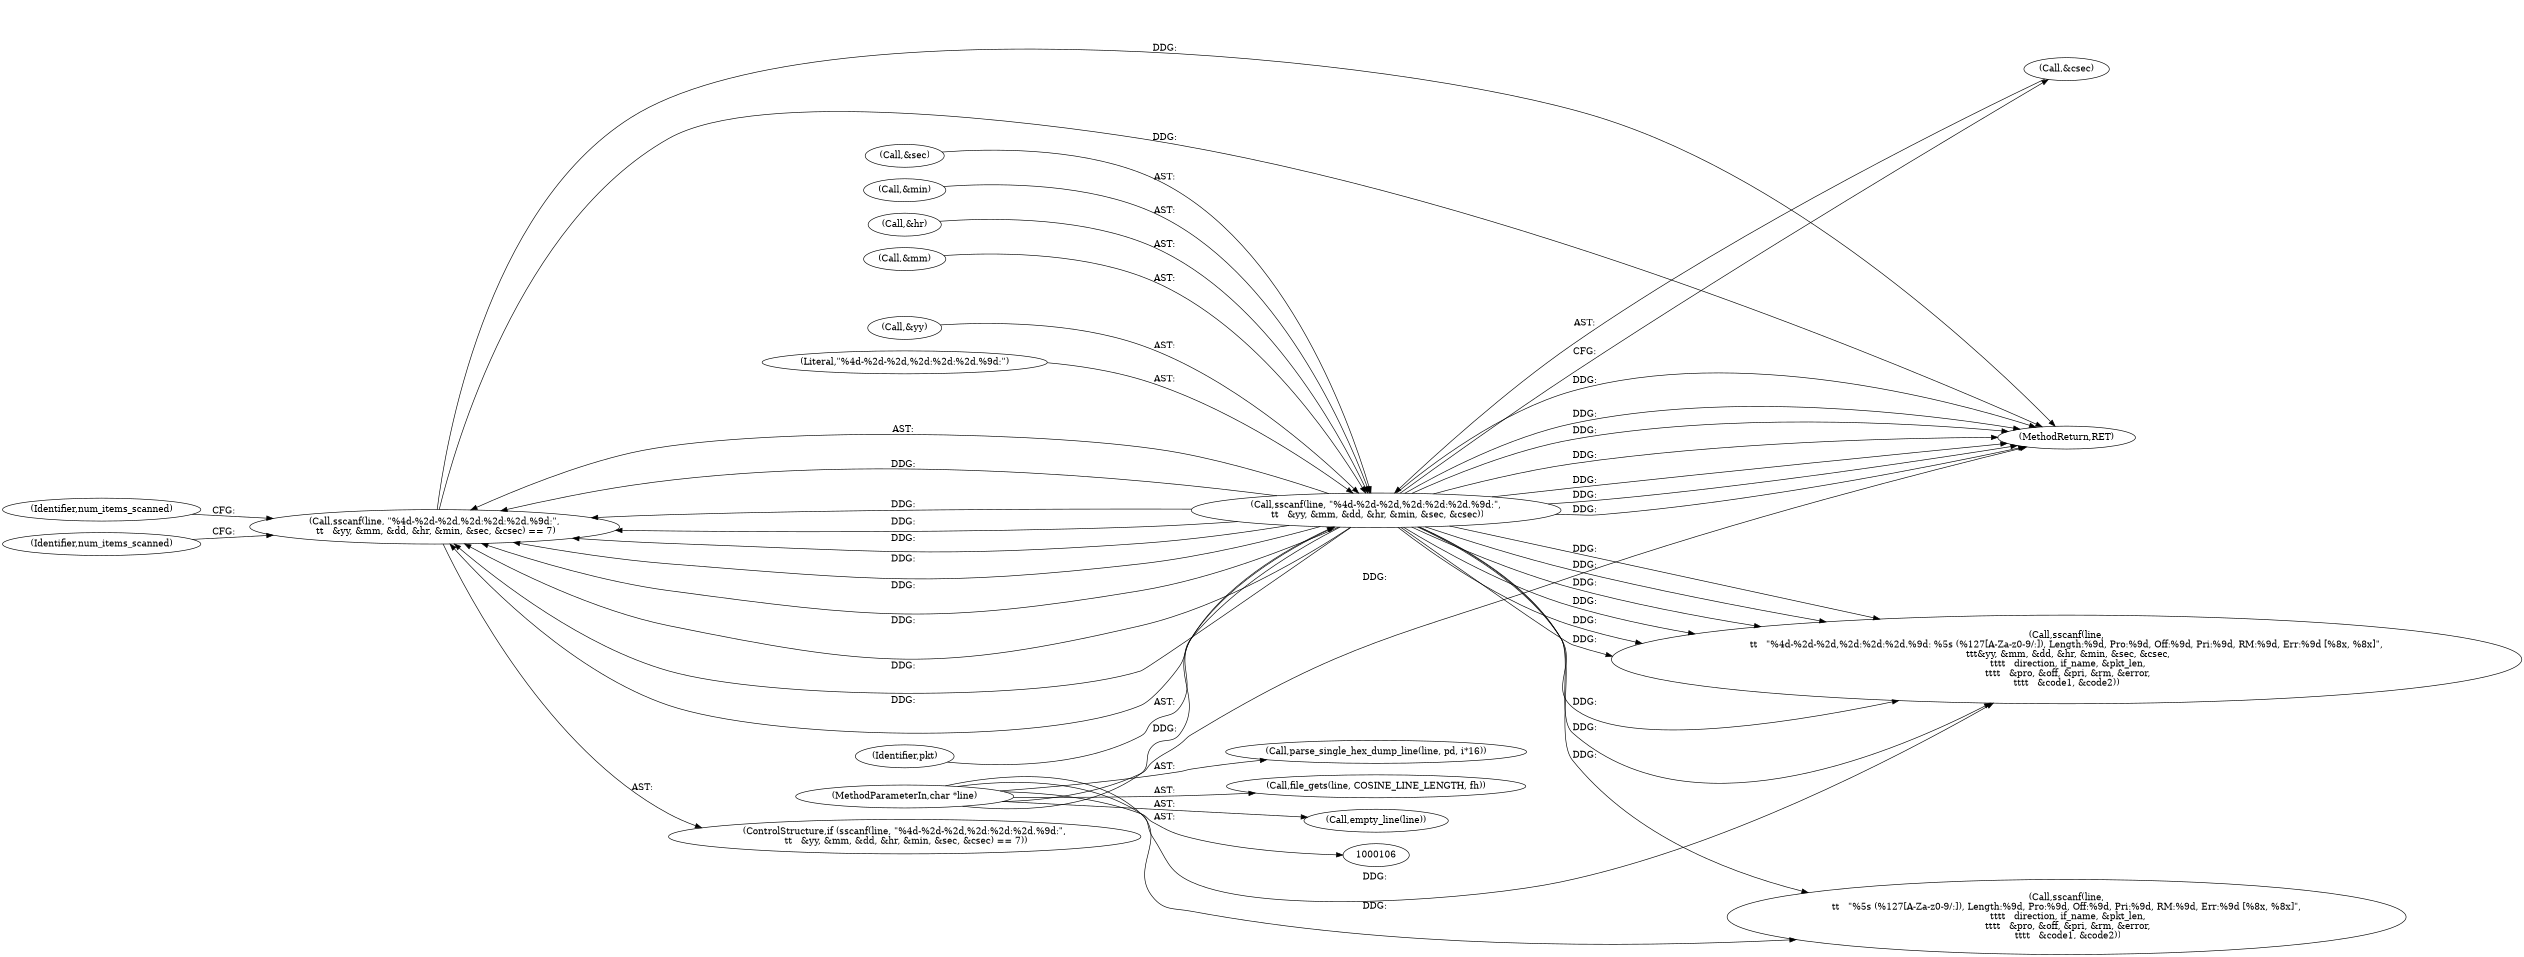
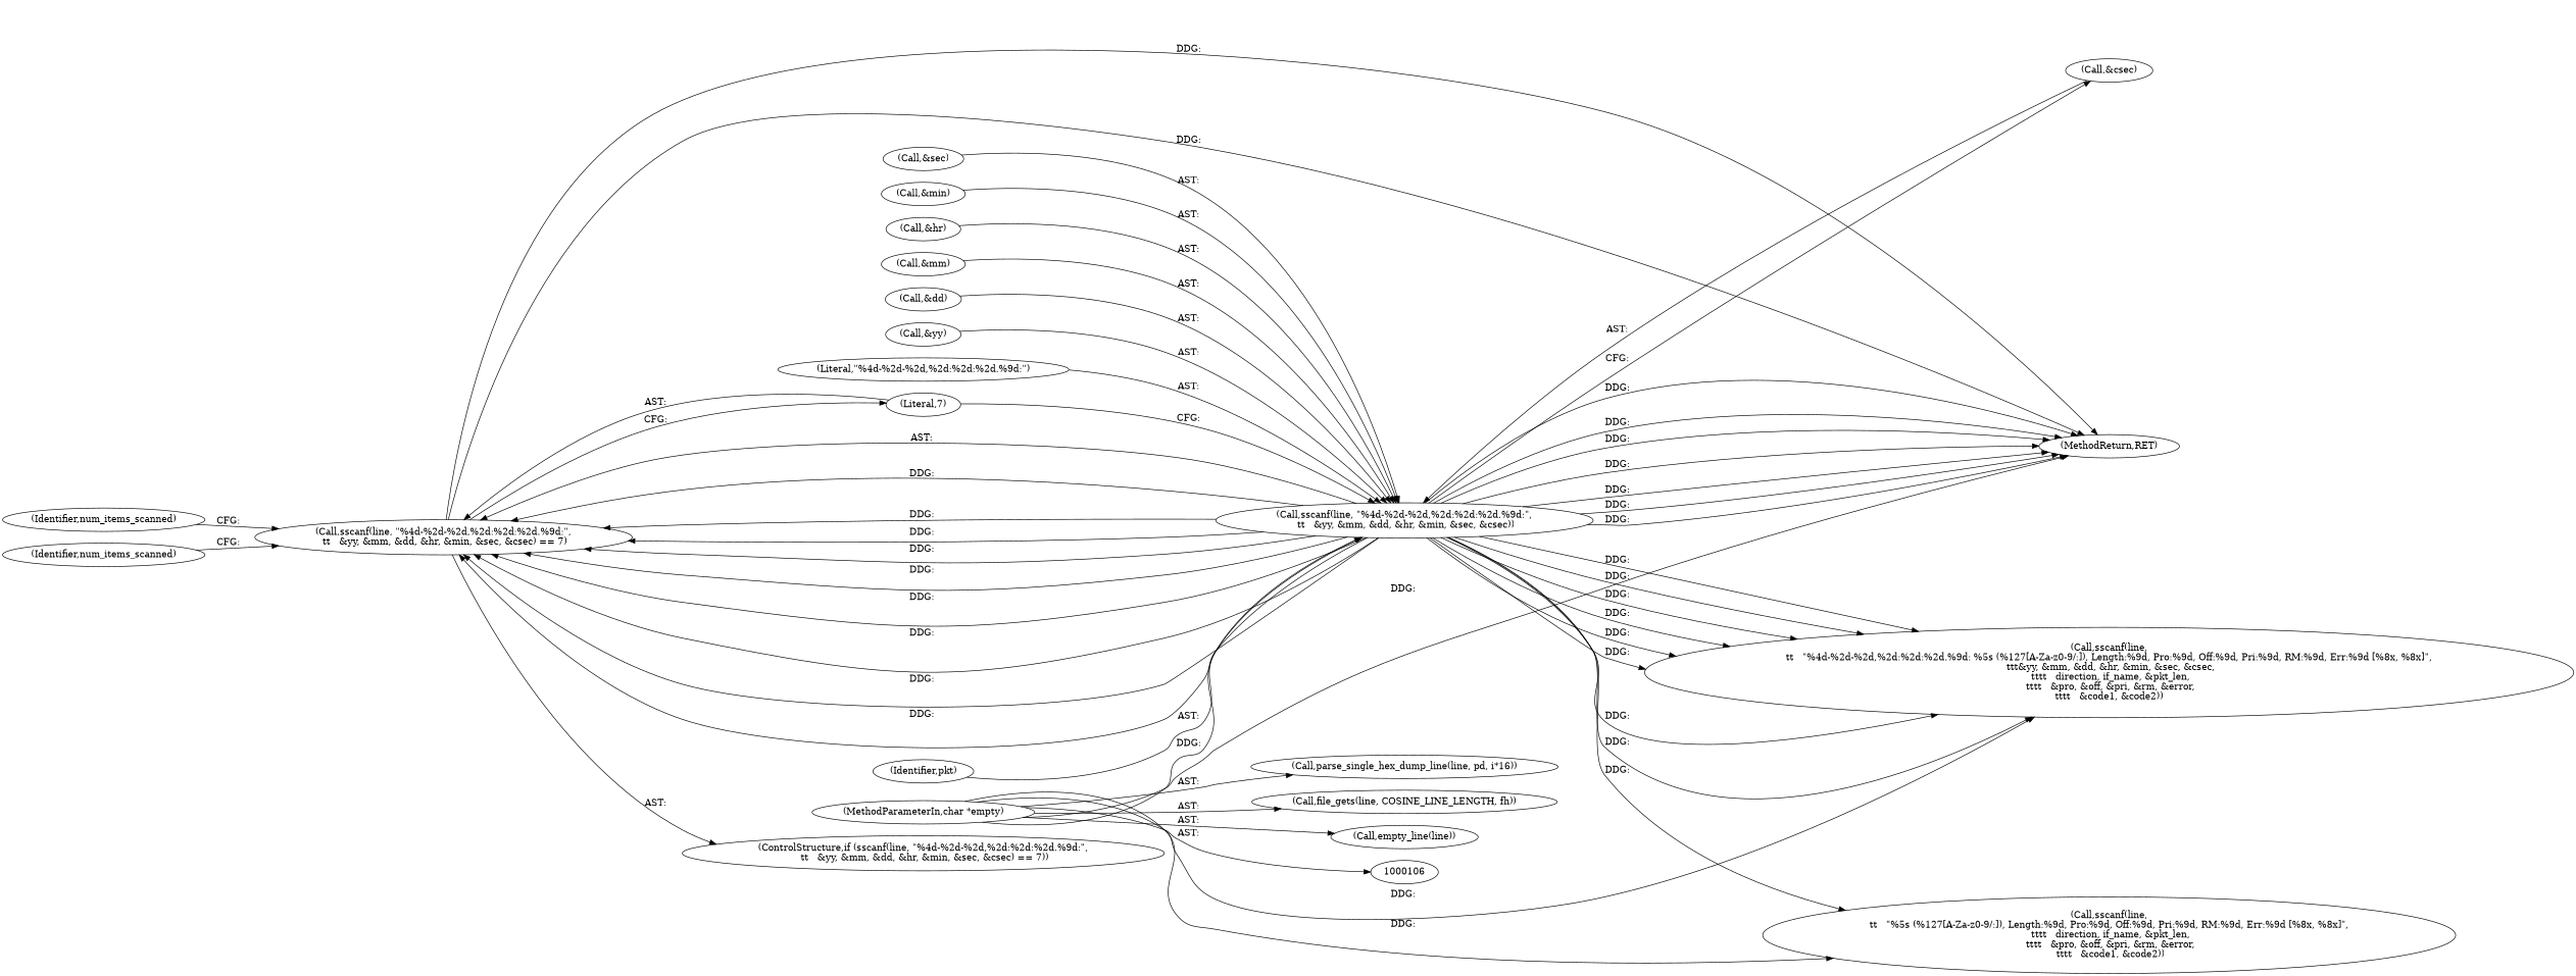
  digraph {
    rankdir=LR
    n1 [label="(Call,sscanf(line, \"%4d-%2d-%2d,%2d:%2d:%2d.%9d:\",\n \t\t   &yy, &mm, &dd, &hr, &min, &sec, &csec) == 7)"]
    n2 [label="(MethodReturn,RET)"]
+   n3 [label="(Literal,7)"]
    n4 [label="(ControlStructure,if (sscanf(line, \"%4d-%2d-%2d,%2d:%2d:%2d.%9d:\",\n \t\t   &yy, &mm, &dd, &hr, &min, &sec, &csec) == 7))"]
    n5 [label="(Call,sscanf(line, \"%4d-%2d-%2d,%2d:%2d:%2d.%9d:\",\n \t\t   &yy, &mm, &dd, &hr, &min, &sec, &csec))"]
    n6 [label="(Call,sscanf(line,\n\t\t   \"%5s (%127[A-Za-z0-9/:]), Length:%9d, Pro:%9d, Off:%9d, Pri:%9d, RM:%9d, Err:%9d [%8x, %8x]\",\n \t\t\t\t   direction, if_name, &pkt_len,\n \t\t\t\t   &pro, &off, &pri, &rm, &error,\n \t\t\t\t   &code1, &code2))"]
    n7 [label="(Call,sscanf(line,\n\t\t   \"%4d-%2d-%2d,%2d:%2d:%2d.%9d: %5s (%127[A-Za-z0-9/:]), Length:%9d, Pro:%9d, Off:%9d, Pri:%9d, RM:%9d, Err:%9d [%8x, %8x]\",\n \t\t\t&yy, &mm, &dd, &hr, &min, &sec, &csec,\n \t\t\t\t   direction, if_name, &pkt_len,\n \t\t\t\t   &pro, &off, &pri, &rm, &error,\n\t\t\t\t   &code1, &code2))"]
    n8 [label="(Call,&csec)"]
-   n9 [label="(MethodParameterIn,char *line)"]
+   n9 [label="(MethodParameterIn,char *empty)"]
    n10 [label="(Call,parse_single_hex_dump_line(line, pd, i*16))"]
    n11 [label="(Call,file_gets(line, COSINE_LINE_LENGTH, fh))"]
    n12 [label="(Call,empty_line(line))"]
    1000106
    n14 [label="(Identifier,pkt)"]
    n15 [label="(Call,&sec)"]
    n16 [label="(Call,&min)"]
    n17 [label="(Call,&hr)"]
    n18 [label="(Call,&mm)"]
    n19 [label="(Identifier,num_items_scanned)"]
+   n20 [label="(Call,&dd)"]
    n21 [label="(Call,&yy)"]
    n22 [label="(Identifier,num_items_scanned)"]
    n23 [label="(Literal,\"%4d-%2d-%2d,%2d:%2d:%2d.%9d:\")"]
    n1 -> n2 [label="DDG: "]
    n1 -> n2 [label="DDG: "]
+   n1 -> n3 [label="CFG: "]
    n1 -> n4 [label="AST: "]
+   n3 -> n1 [label="AST: "]
+   n3 -> n5 [label="CFG: "]
    n5 -> n1 [label="AST: "]
    n5 -> n1 [label="DDG: "]
    n5 -> n1 [label="DDG: "]
    n5 -> n1 [label="DDG: "]
    n5 -> n1 [label="DDG: "]
    n5 -> n1 [label="DDG: "]
    n5 -> n1 [label="DDG: "]
    n5 -> n1 [label="DDG: "]
    n5 -> n1 [label="DDG: "]
    n5 -> n1 [label="DDG: "]
    n5 -> n2 [label="DDG: "]
    n5 -> n2 [label="DDG: "]
    n5 -> n2 [label="DDG: "]
    n5 -> n2 [label="DDG: "]
    n5 -> n2 [label="DDG: "]
    n5 -> n2 [label="DDG: "]
    n5 -> n2 [label="DDG: "]
    n5 -> n6 [label="DDG: "]
    n5 -> n7 [label="DDG: "]
    n5 -> n7 [label="DDG: "]
    n5 -> n7 [label="DDG: "]
    n5 -> n7 [label="DDG: "]
    n5 -> n7 [label="DDG: "]
    n5 -> n7 [label="DDG: "]
    n5 -> n7 [label="DDG: "]
    n5 -> n7 [label="DDG: "]
    n5 -> n8 [label="CFG: "]
    n8 -> n5 [label="AST: "]
    n9 -> n2 [label="DDG: "]
    n9 -> n5 [label="DDG: "]
    n9 -> n6 [label="DDG: "]
    n9 -> n7 [label="DDG: "]
    n9 -> n10 [label="AST: "]
    n9 -> n11 [label="AST: "]
    n9 -> n12 [label="AST: "]
    n9 -> 1000106 [label="AST: "]
    n14 -> n5 [label="AST: "]
    n15 -> n5 [label="AST: "]
    n16 -> n5 [label="AST: "]
    n17 -> n5 [label="AST: "]
    n18 -> n5 [label="AST: "]
    n19 -> n1 [label="CFG: "]
+   n20 -> n5 [label="AST: "]
    n21 -> n5 [label="AST: "]
    n22 -> n1 [label="CFG: "]
    n23 -> n5 [label="AST: "]
  }
